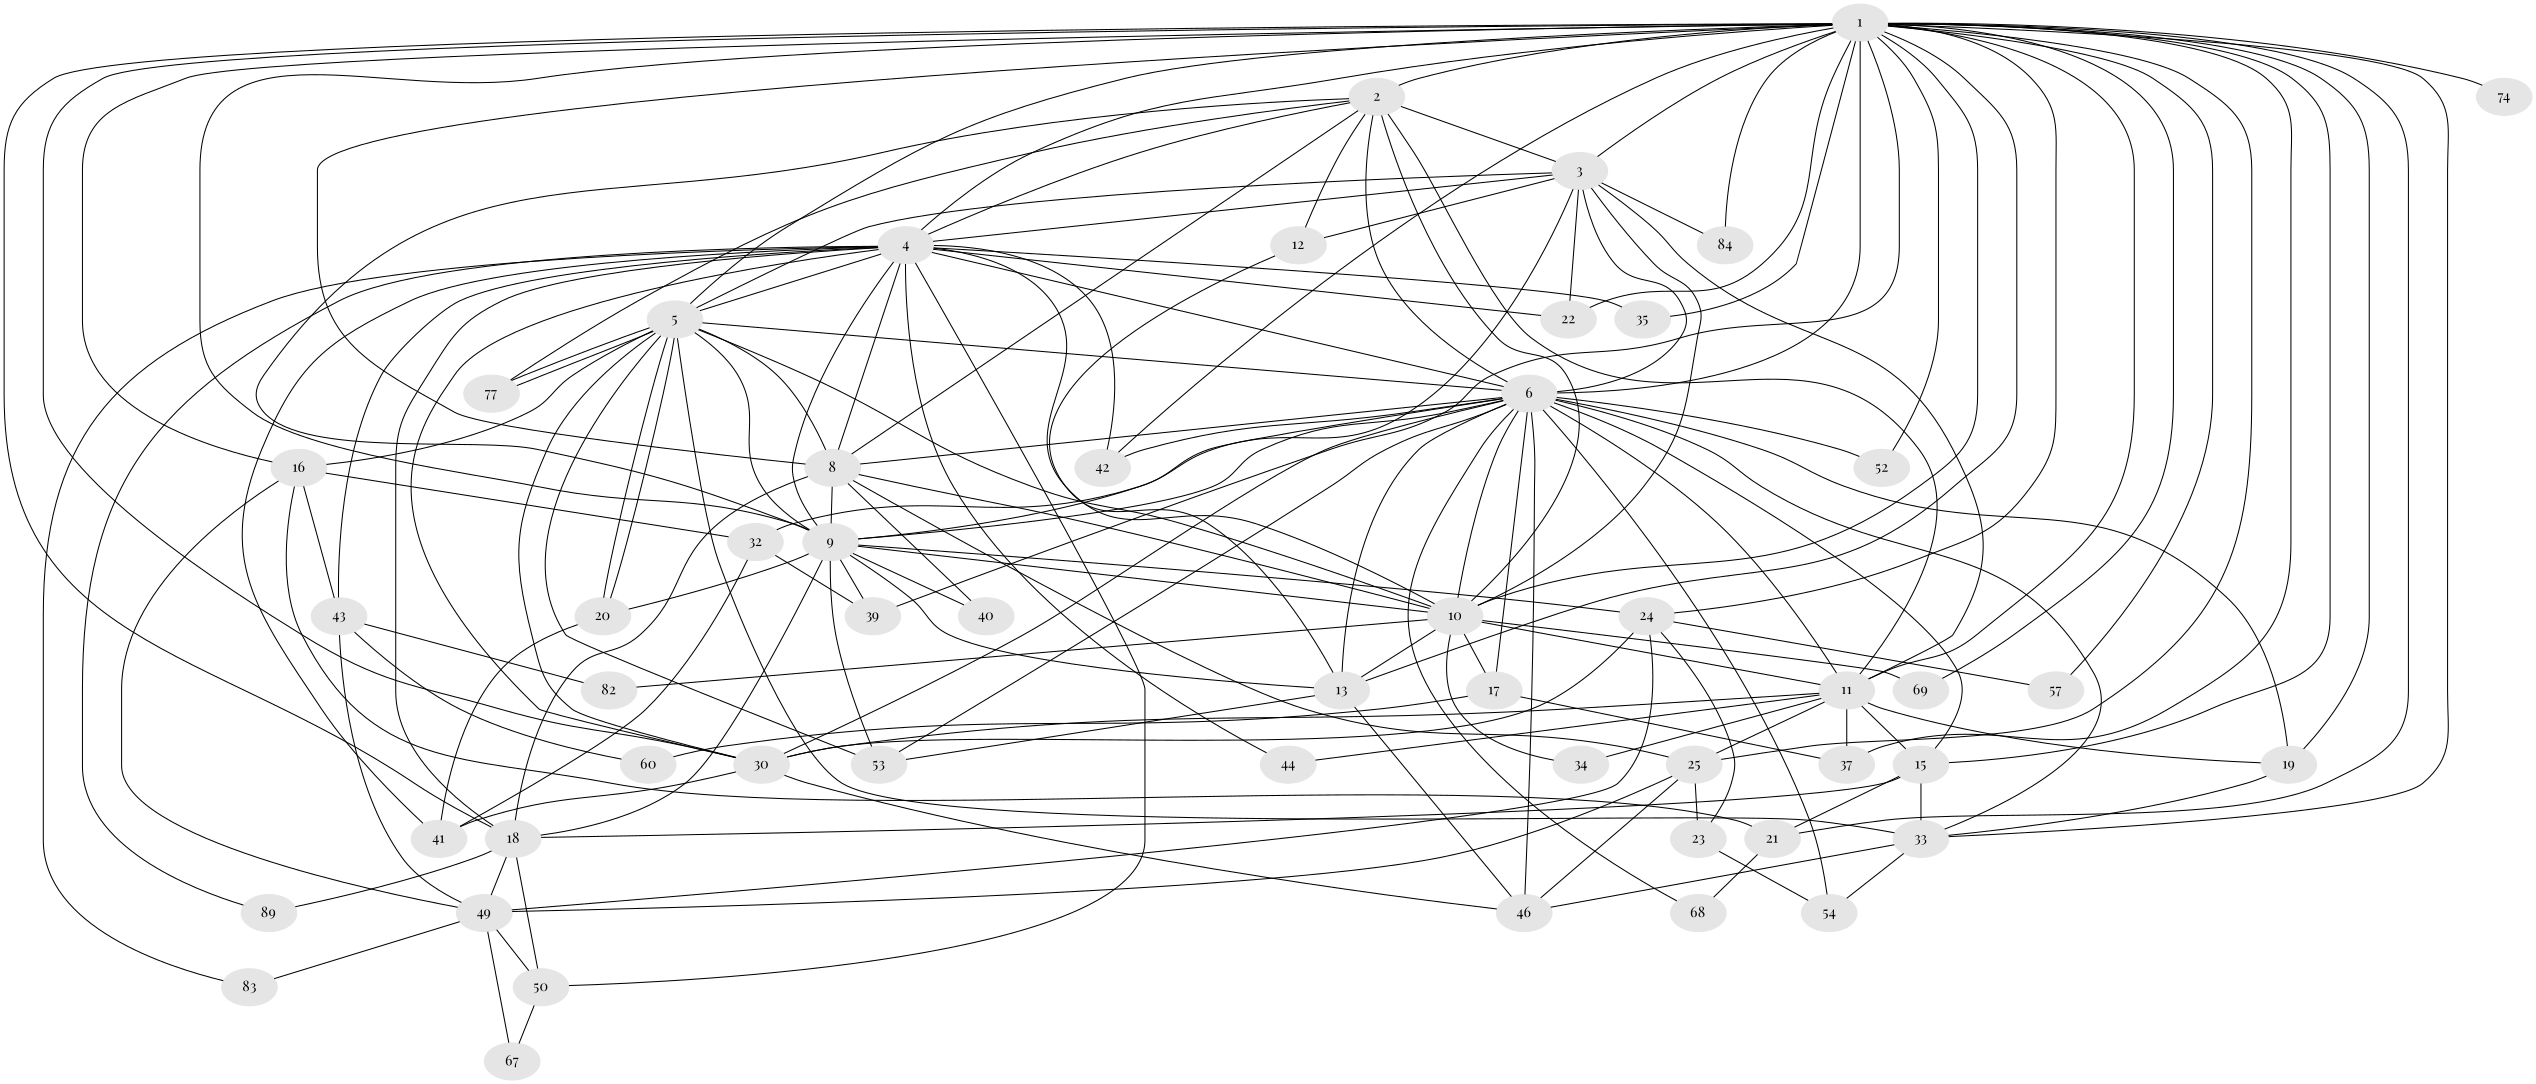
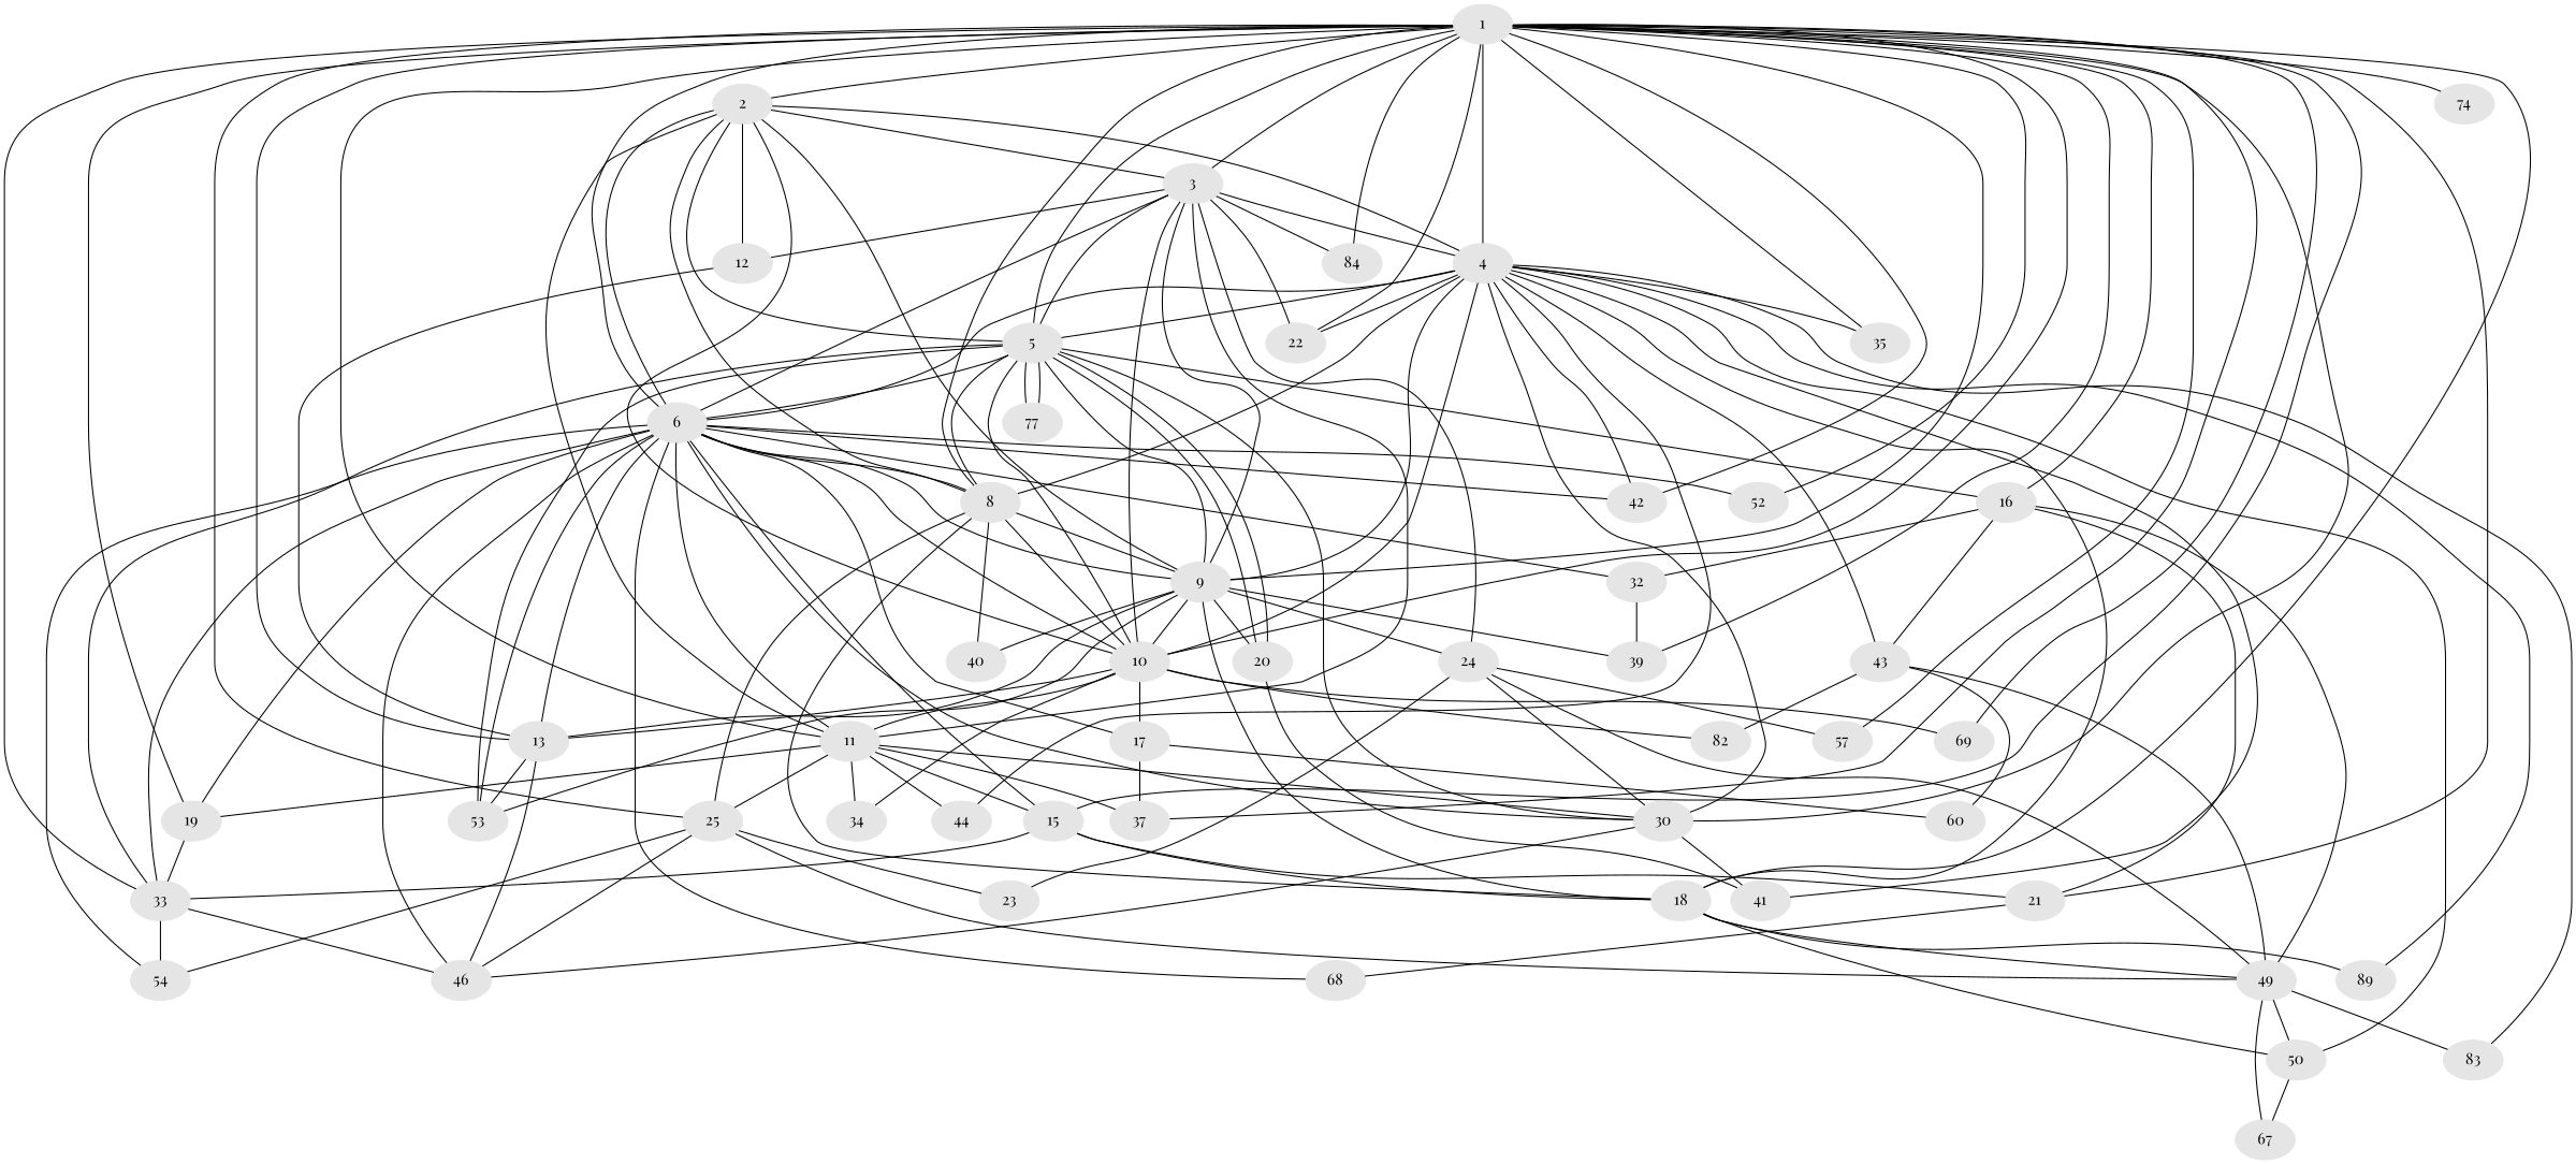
  graph {
    fontname="Playfair Display"
    node [color=gray90 fontname="Playfair Display" style=filled]
    edge [fontname="Playfair Display"]
    1 [super="+7"]
    2 [super="+65+72+48"]
    3
    4
    5
    6 [super="+58"]
    8
    9
    10
    11 [super="+106+14+59+45"]
    13 [super="+86+26+23"]
    15
    16
    18 [super="+64+75"]
    19 [super="+105+79"]
    21 [super="+103"]
    22 [super="+81"]
    24 [super="+27"]
    25 [super="+29+91+66"]
    30 [super="+31+85"]
    33 [super="+36"]
    35
    37 [super="+93"]
    39 [super="+47"]
    42 [super="+51"]
    52
    57
    69
    74
    84
    12
    41 [super="+70"]
    43
    44
    50
    83
    89
    20 [super="+61"]
    53 [super="+78"]
    77
    17
    32
    46 [super="+100+73+87"]
    54
    68
    40
    34
    82
    49 [super="+95+62"]
    n50 [label=23]
    60
    67
    1 -- 2 [weight=2]
    1 -- 3 [weight=2]
    1 -- 4 [weight=2]
    1 -- 5 [weight=2]
    1 -- 6 [weight=2]
    1 -- 8 [weight=2]
    1 -- 9 [weight=2]
    1 -- 10 [weight=2]
    1 -- 11
    1 -- 13
    1 -- 15
    1 -- 16
    1 -- 18
    1 -- 19 [weight=2]
    1 -- 21
    1 -- 22
-   1 -- 24
+   3 -- 24
    1 -- 25 [weight=2]
    1 -- 30 [weight=2]
    1 -- 33
    1 -- 35
    1 -- 37
    1 -- 39
    1 -- 42
    1 -- 52
    1 -- 57
    1 -- 69
    1 -- 74 [weight=2]
    1 -- 84
    2 -- 3
    2 -- 4 [weight=2]
-   2 -- 77
+   2 -- 5
    2 -- 6
    2 -- 8
    2 -- 9
    2 -- 10
    2 -- 11 [weight=4]
    2 -- 12
    3 -- 4
    3 -- 5
    3 -- 6
    3 -- 9
    3 -- 10
    3 -- 11
    3 -- 22
    3 -- 84
    3 -- 12
    4 -- 5
    4 -- 6
    4 -- 8
    4 -- 9
    4 -- 10
    4 -- 18
    4 -- 22
    4 -- 30
    4 -- 35
    4 -- 42
    4 -- 41
    4 -- 43
    4 -- 44
    4 -- 50
    4 -- 83
    4 -- 89
    5 -- 6
    5 -- 8
    5 -- 9
    5 -- 10
    5 -- 16
    5 -- 30
    5 -- 33
    5 -- 20
    5 -- 20
    5 -- 53
    5 -- 77
    5 -- 77
    6 -- 8
    6 -- 9
    6 -- 10
    6 -- 11
    6 -- 13
    6 -- 15
    6 -- 19
    6 -- 30
    6 -- 33
    6 -- 42
    6 -- 52
    6 -- 53
    6 -- 17
    6 -- 32
    6 -- 46 [weight=2]
    6 -- 54
    6 -- 68
    8 -- 9
    8 -- 10
    8 -- 18
    8 -- 25
    8 -- 40
    9 -- 10
    9 -- 13
    9 -- 18
    9 -- 24 [weight=2]
    9 -- 39
    9 -- 20
    9 -- 53 [weight=2]
    9 -- 40
    10 -- 11 [weight=2]
    10 -- 13
    10 -- 69
    10 -- 17
    10 -- 34
    10 -- 82
    11 -- 15
    11 -- 19
    11 -- 25
    11 -- 30
    11 -- 37
    11 -- 44
    11 -- 34
    13 -- 53
    13 -- 46
    15 -- 18
    15 -- 21
    15 -- 33
    16 -- 21
    16 -- 43
    16 -- 32
    16 -- 49
    18 -- 50
    18 -- 89
    18 -- 49
    19 -- 33
    21 -- 68
    24 -- 30
    24 -- 57
    24 -- 49
    24 -- n50
    25 -- 46
-   n50 -- 54
+   25 -- 54
    25 -- 49
    25 -- n50
    30 -- 41 [weight=2]
    30 -- 46
    33 -- 46
    33 -- 54
    12 -- 13
    43 -- 82
    43 -- 49
    43 -- 60
    50 -- 67
    20 -- 41
    17 -- 37
    17 -- 60
    32 -- 39
-   32 -- 41
    49 -- 50
    49 -- 83
    49 -- 67
  }
